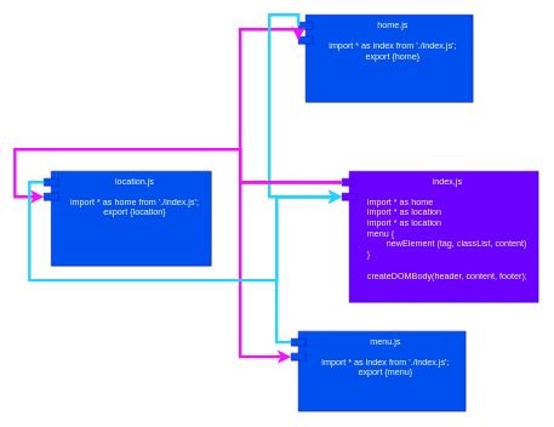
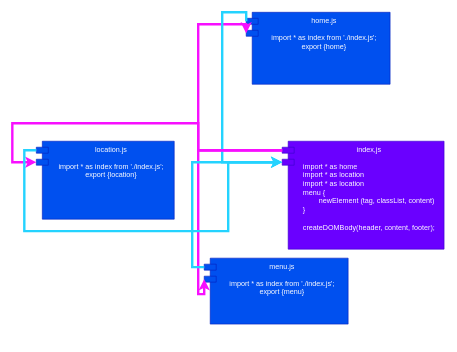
  <mxCell id="0" />
  <mxCell id="1" parent="0" />
  <mxCell id="2" value="index,js&lt;div&gt;&lt;br&gt;&lt;/div&gt;&lt;div style=&quot;&quot;&gt;&lt;div style=&quot;text-align: left;&quot;&gt;&lt;span style=&quot;background-color: initial;&quot;&gt;import * as home&lt;/span&gt;&lt;/div&gt;&lt;div style=&quot;text-align: left;&quot;&gt;&lt;span style=&quot;background-color: initial;&quot;&gt;import * as location&lt;/span&gt;&lt;/div&gt;&lt;div style=&quot;text-align: left;&quot;&gt;&lt;span style=&quot;background-color: initial;&quot;&gt;import * as location&lt;/span&gt;&lt;/div&gt;&lt;div style=&quot;text-align: left;&quot;&gt;&lt;span style=&quot;background-color: initial;&quot;&gt;menu {&lt;/span&gt;&lt;/div&gt;&lt;div style=&quot;text-align: left;&quot;&gt;&lt;span style=&quot;background-color: initial;&quot;&gt;&lt;span style=&quot;white-space: pre;&quot;&gt;&#09;&lt;/span&gt;newElement (tag, classList, content)&lt;/span&gt;&lt;/div&gt;&lt;/div&gt;&lt;div style=&quot;text-align: left;&quot;&gt;}&lt;/div&gt;&lt;div style=&quot;text-align: left;&quot;&gt;&lt;br&gt;&lt;/div&gt;&lt;div style=&quot;text-align: left;&quot;&gt;&lt;span style=&quot;background-color: initial;&quot;&gt;createDOMBody(header, content, footer);&lt;/span&gt;&lt;br&gt;&lt;/div&gt;&lt;div style=&quot;text-align: left;&quot;&gt;&lt;br&gt;&lt;/div&gt;" style="shape=module;align=left;spacingLeft=20;align=center;verticalAlign=top;whiteSpace=wrap;html=1;fillColor=#6a00ff;strokeColor=#3700CC;fontColor=#ffffff;" vertex="1" parent="1"><mxGeometry x="470" y="235" width="270" height="180" as="geometry" /></mxCell>
  <mxCell id="3" value="home.js&lt;div&gt;&lt;br&gt;&lt;/div&gt;&lt;div&gt;import * as index from './index.js';&lt;/div&gt;&lt;div&gt;export {home}&lt;/div&gt;" style="shape=module;align=left;spacingLeft=20;align=center;verticalAlign=top;whiteSpace=wrap;html=1;fillColor=#0050ef;fontColor=#ffffff;strokeColor=#001DBC;" vertex="1" parent="1"><mxGeometry x="410" y="20" width="240" height="120" as="geometry" /></mxCell>
- <mxCell id="4" value="location.js&lt;div&gt;&lt;br&gt;&lt;/div&gt;&lt;div&gt;&lt;div&gt;import * as home from './index.js';&lt;/div&gt;&lt;div&gt;export {location}&lt;/div&gt;&lt;/div&gt;" style="shape=module;align=left;spacingLeft=20;align=center;verticalAlign=top;whiteSpace=wrap;html=1;fillColor=#0050ef;fontColor=#ffffff;strokeColor=#001DBC;" vertex="1" parent="1"><mxGeometry x="60" y="235" width="230" height="130" as="geometry" /></mxCell>
- <mxCell id="5" value="menu.js&lt;div&gt;&lt;br&gt;&lt;/div&gt;&lt;div&gt;&lt;div&gt;import * as index from './index.js';&lt;/div&gt;&lt;div&gt;export {menu}&lt;/div&gt;&lt;/div&gt;" style="shape=module;align=left;spacingLeft=20;align=center;verticalAlign=top;whiteSpace=wrap;html=1;fillColor=#0050ef;fontColor=#ffffff;strokeColor=#001DBC;" vertex="1" parent="1"><mxGeometry x="400" y="455" width="240" height="110" as="geometry" /></mxCell>
+ <mxCell id="4" value="location.js&lt;div&gt;&lt;br&gt;&lt;/div&gt;&lt;div&gt;&lt;div&gt;import * as index from './index.js';&lt;/div&gt;&lt;div&gt;export {location}&lt;/div&gt;&lt;/div&gt;" style="shape=module;align=left;spacingLeft=20;align=center;verticalAlign=top;whiteSpace=wrap;html=1;fillColor=#0050ef;fontColor=#ffffff;strokeColor=#001DBC;" vertex="1" parent="1"><mxGeometry x="60" y="235" width="230" height="130" as="geometry" /></mxCell>
+ <mxCell id="5" value="menu.js&lt;div&gt;&lt;br&gt;&lt;/div&gt;&lt;div&gt;&lt;div&gt;import * as index from './index.js';&lt;/div&gt;&lt;div&gt;export {menu}&lt;/div&gt;&lt;/div&gt;" style="shape=module;align=left;spacingLeft=20;align=center;verticalAlign=top;whiteSpace=wrap;html=1;fillColor=#0050ef;fontColor=#ffffff;strokeColor=#001DBC;" vertex="1" parent="1"><mxGeometry x="340" y="430" width="240" height="110" as="geometry" /></mxCell>
  <mxCell id="6" style="edgeStyle=orthogonalEdgeStyle;rounded=0;orthogonalLoop=1;jettySize=auto;html=1;exitX=0;exitY=0;exitDx=0;exitDy=15;exitPerimeter=0;entryX=0;entryY=0;entryDx=0;entryDy=35;entryPerimeter=0;strokeColor=#F70FFF;strokeWidth=4;" edge="1" parent="1" source="2" target="3"><mxGeometry relative="1" as="geometry"><Array as="points"><mxPoint x="330" y="250" /><mxPoint x="330" y="40" /></Array></mxGeometry></mxCell>
  <mxCell id="7" style="edgeStyle=orthogonalEdgeStyle;rounded=0;orthogonalLoop=1;jettySize=auto;html=1;exitX=0;exitY=0;exitDx=0;exitDy=15;exitPerimeter=0;entryX=0;entryY=0;entryDx=0;entryDy=35;entryPerimeter=0;strokeColor=#24D3FF;strokeWidth=4;" edge="1" parent="1" source="3" target="2"><mxGeometry relative="1" as="geometry"><Array as="points"><mxPoint x="370" y="20" /><mxPoint x="370" y="270" /></Array></mxGeometry></mxCell>
  <mxCell id="8" style="edgeStyle=orthogonalEdgeStyle;rounded=0;orthogonalLoop=1;jettySize=auto;html=1;exitX=0;exitY=0;exitDx=0;exitDy=15;exitPerimeter=0;entryX=0;entryY=0;entryDx=0;entryDy=35;entryPerimeter=0;strokeColor=#F70FFF;strokeWidth=4;" edge="1" parent="1" source="2" target="5"><mxGeometry relative="1" as="geometry"><Array as="points"><mxPoint x="330" y="250" /><mxPoint x="330" y="490" /></Array></mxGeometry></mxCell>
  <mxCell id="9" style="edgeStyle=orthogonalEdgeStyle;rounded=0;orthogonalLoop=1;jettySize=auto;html=1;exitX=0;exitY=0;exitDx=0;exitDy=15;exitPerimeter=0;entryX=0;entryY=0;entryDx=0;entryDy=35;entryPerimeter=0;strokeColor=#F70FFF;strokeWidth=4;" edge="1" parent="1" source="2" target="4"><mxGeometry relative="1" as="geometry"><Array as="points"><mxPoint x="330" y="250" /><mxPoint x="330" y="205" /><mxPoint x="20" y="205" /><mxPoint x="20" y="270" /></Array></mxGeometry></mxCell>
  <mxCell id="10" style="edgeStyle=orthogonalEdgeStyle;rounded=0;orthogonalLoop=1;jettySize=auto;html=1;exitX=0;exitY=0;exitDx=0;exitDy=15;exitPerimeter=0;entryX=0;entryY=0;entryDx=0;entryDy=35;entryPerimeter=0;strokeColor=#24D3FF;strokeWidth=4;" edge="1" parent="1" source="5" target="2"><mxGeometry relative="1" as="geometry" /></mxCell>
  <mxCell id="11" style="edgeStyle=orthogonalEdgeStyle;rounded=0;orthogonalLoop=1;jettySize=auto;html=1;exitX=0;exitY=0;exitDx=0;exitDy=15;exitPerimeter=0;entryX=0;entryY=0;entryDx=0;entryDy=35;entryPerimeter=0;strokeColor=#24D3FF;strokeWidth=4;" edge="1" parent="1" source="4" target="2"><mxGeometry relative="1" as="geometry" /></mxCell>
